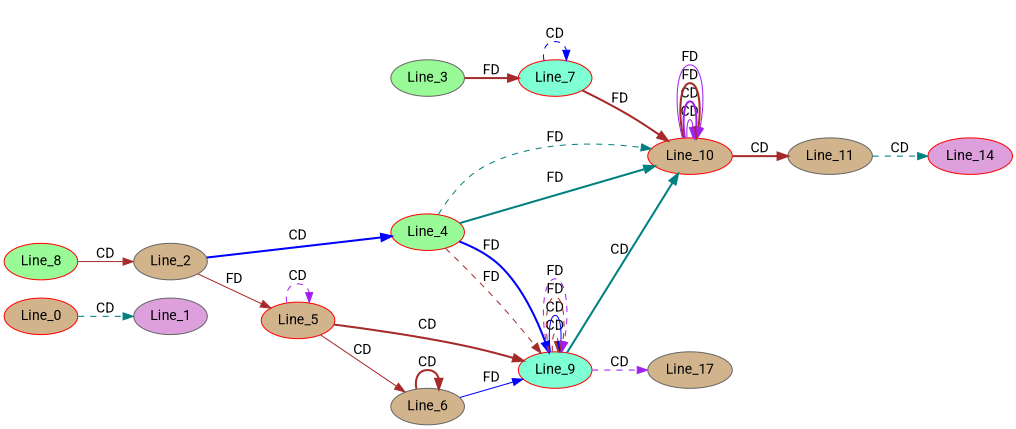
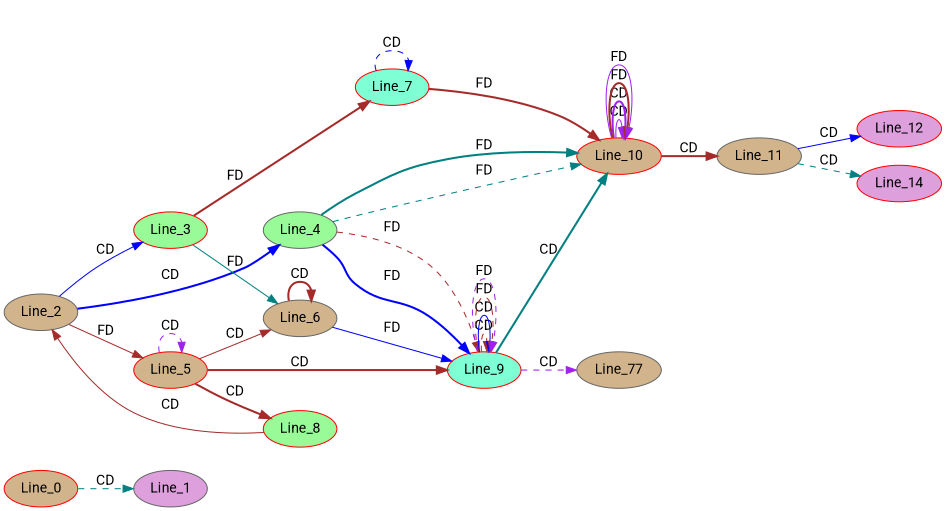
  digraph {
    fontname=Roboto
    rankdir=LR
    node [color=red fillcolor=tan fontname=Roboto style=filled]
    edge [color=brown fontname=Roboto style=bold]
    Line_1 [color=gray40 fillcolor=plum]
    Line_0
    Line_2 [color=gray40]
-   Line_3 [color=gray40 fillcolor=palegreen]
-   Line_4 [fillcolor=palegreen]
+   Line_3 [fillcolor=palegreen]
+   Line_4 [color=gray40 fillcolor=palegreen]
    Line_5
    Line_6 [color=gray40]
    Line_7 [fillcolor=aquamarine]
    Line_9 [fillcolor=aquamarine]
    Line_10
    Line_8 [fillcolor=palegreen]
-   Line_17 [color=gray40]
+   Line_17 [color=gray40 label=Line_77]
    Line_11 [color=gray40]
+   Line_12 [fillcolor=plum]
    Line_14 [fillcolor=plum]
    Line_0 -> Line_1 [color=teal label=CD style=dashed]
+   Line_2 -> Line_3 [color=blue label=CD style=solid]
    Line_2 -> Line_4 [color=blue label=CD]
    Line_2 -> Line_5 [label=FD style=solid]
+   Line_3 -> Line_6 [color=teal label=FD style=solid]
    Line_3 -> Line_7 [label=FD]
    Line_4 -> Line_9 [label=FD style=dashed]
    Line_4 -> Line_9 [color=blue label=FD]
    Line_4 -> Line_10 [color=teal label=FD style=dashed]
    Line_4 -> Line_10 [color=teal label=FD]
    Line_5 -> Line_5 [color=purple label=CD style=dashed]
    Line_5 -> Line_6 [label=CD style=solid]
    Line_5 -> Line_9 [label=CD]
+   Line_5 -> Line_8 [label=CD]
    Line_6 -> Line_6 [label=CD]
    Line_6 -> Line_9 [color=blue label=FD style=solid]
    Line_7 -> Line_7 [color=blue label=CD style=dashed]
    Line_7 -> Line_10 [label=FD]
    Line_9 -> Line_9 [label=CD style=dashed]
    Line_9 -> Line_9 [color=blue label=CD style=solid]
    Line_9 -> Line_9 [label=FD style=dashed]
    Line_9 -> Line_9 [color=purple label=FD style=dashed]
    Line_9 -> Line_10 [color=teal label=CD]
    Line_9 -> Line_17 [color=purple label=CD style=dashed]
    Line_10 -> Line_10 [color=purple label=CD style=solid]
    Line_10 -> Line_10 [color=purple label=CD]
    Line_10 -> Line_10 [label=FD]
    Line_10 -> Line_10 [color=purple label=FD style=solid]
    Line_10 -> Line_11 [label=CD]
    Line_8 -> Line_2 [label=CD style=solid]
+   Line_11 -> Line_12 [color=blue label=CD style=solid]
    Line_11 -> Line_14 [color=teal label=CD style=dashed]
  }
